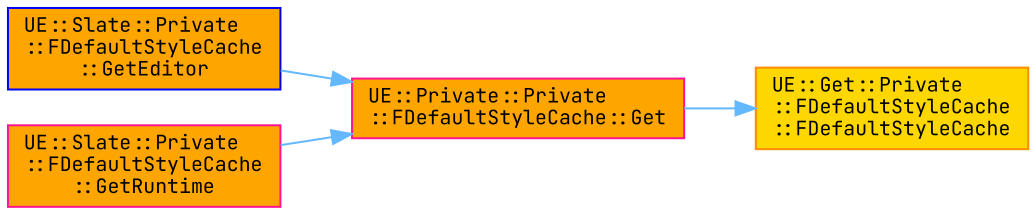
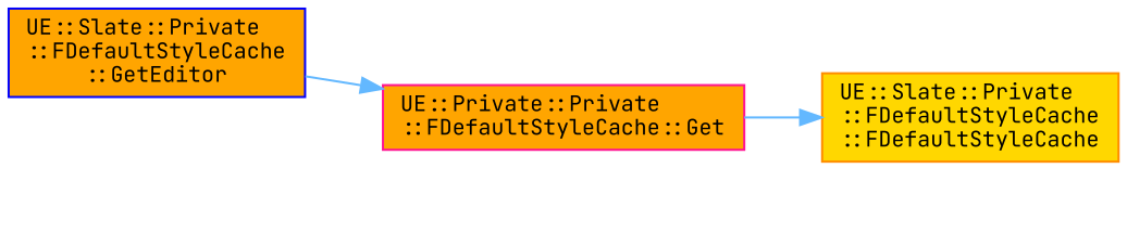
  digraph {
    fontname="JetBrains Mono"
    rankdir=RL
    node [color=deeppink fillcolor=orange fontname="JetBrains Mono" fontsize=10 shape=box style=filled]
    edge [color=steelblue1 dir=back fontname="JetBrains Mono" fontsize=10 labelfontname=Helvetica labelfontsize=10 style=solid]
-   n1 [color=darkorange fillcolor=gold fontcolor=black height=0.2 label="UE::Get::Private\l::FDefaultStyleCache\l::FDefaultStyleCache" width=0.4]
+   n1 [color=darkorange fillcolor=gold fontcolor=black height=0.2 label="UE::Slate::Private\l::FDefaultStyleCache\l::FDefaultStyleCache" width=0.4]
    n2 [height=0.2 label="UE::Private::Private\l::FDefaultStyleCache::Get" width=0.4]
    n3 [color=blue height=0.2 label="UE::Slate::Private\l::FDefaultStyleCache\l::GetEditor" width=0.4]
-   n4 [height=0.2 label="UE::Slate::Private\l::FDefaultStyleCache\l::GetRuntime" width=0.4]
    n1 -> n2
    n2 -> n3
-   n2 -> n4
  }
